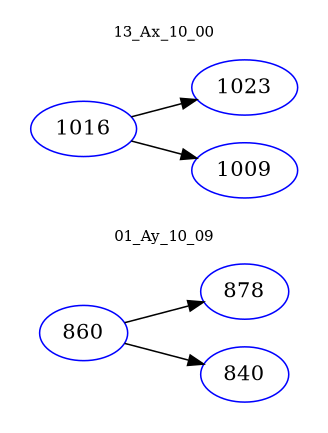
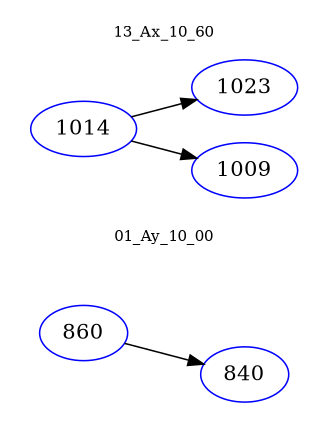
  digraph {
    fontname="DejaVu Serif"
    rankdir=LR
    node [color=blue fontname="DejaVu Serif"]
    edge [color=black fontname="DejaVu Serif"]
    n1 [label=860]
    n2 [label=840]
-   n3 [label=878]
-   n4 [label=1016]
+   n4 [label=1014]
    n5 [label=1009]
    n6 [label=1023]
    subgraph cluster_1 {
      color=white
      fontsize=10
-     label="01_Ay_10_09"
+     label="01_Ay_10_00"
      n1
      n2
-     n3
    }
    subgraph cluster_2 {
      color=white
      fontsize=10
-     label="13_Ax_10_00"
+     label="13_Ax_10_60"
      n4
      n5
      n6
    }
    n1 -> n2
-   n1 -> n3
    n4 -> n5
    n4 -> n6
  }
